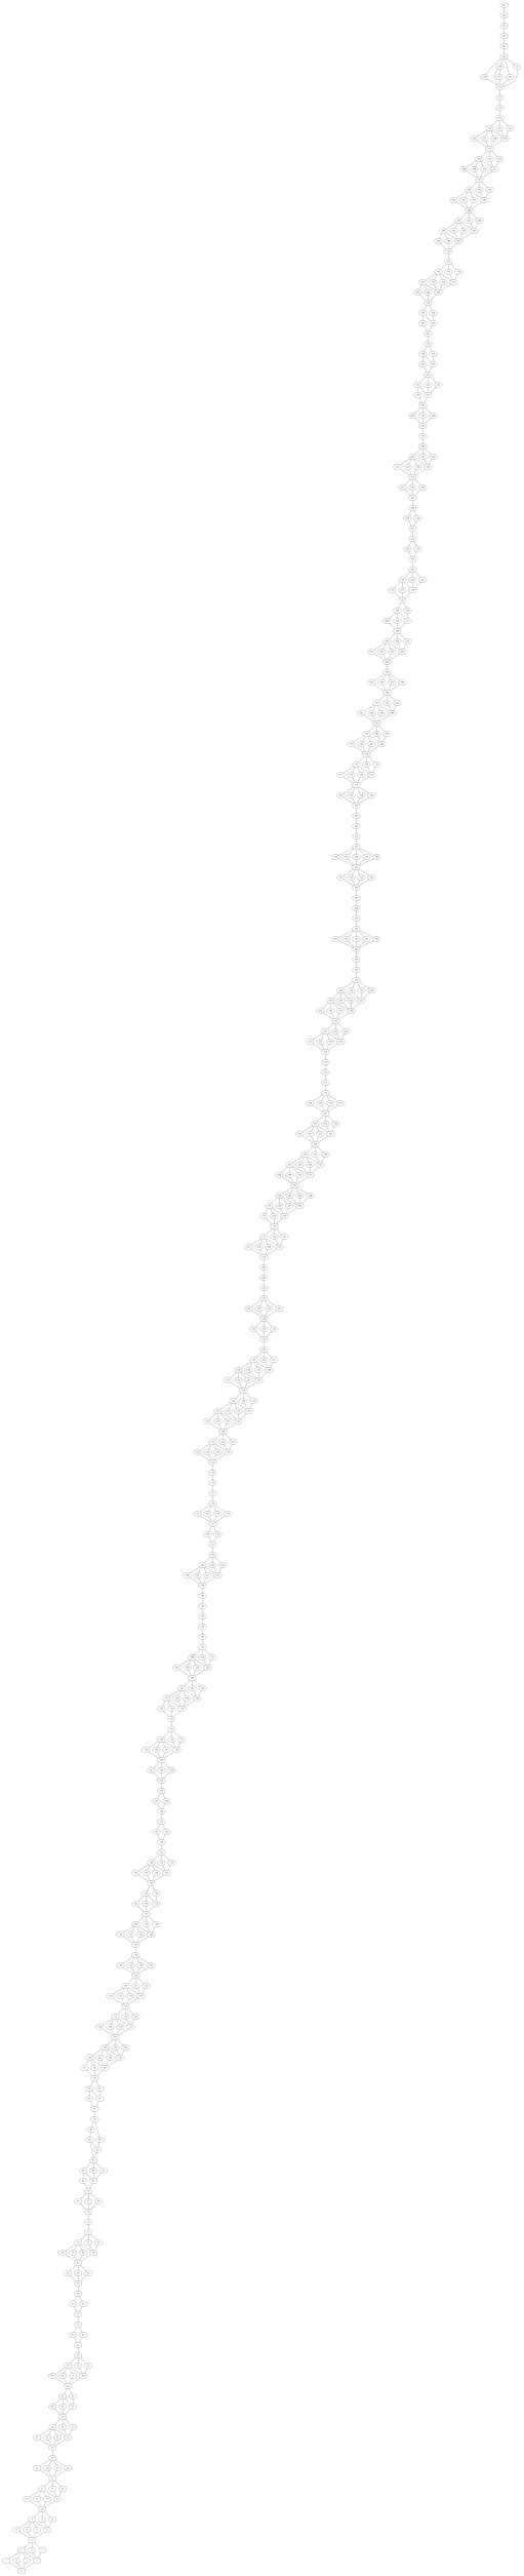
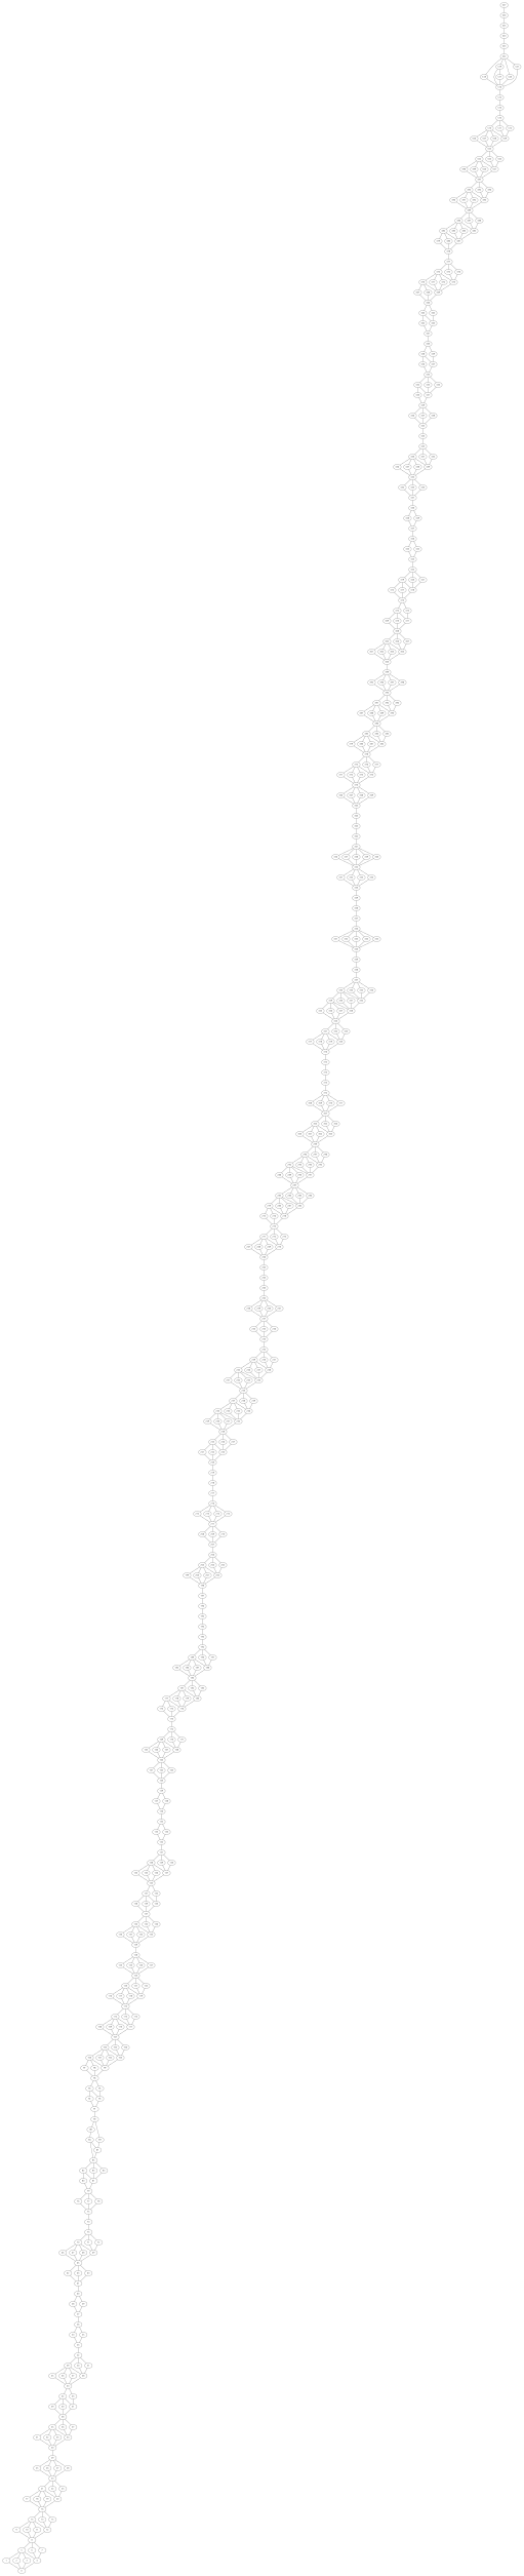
  graph {
    fontname=Ubuntu
    node [fontname=Ubuntu]
    edge [fontname=Ubuntu]
    1
    0
    2
    3
    4
    5
    6
    7
    8
    9
    10
    11
    12
    13
    14
    15
    16
    17
    18
    19
    20
    21
    22
    23
    24
    25
    26
    27
    28
    29
    30
    31
    32
    33
    34
    35
    36
    37
    38
    39
    40
    41
    42
    43
    44
    45
    46
    47
    48
    49
    50
    51
    52
    53
    54
    55
    56
    57
    58
    59
    60
    61
    62
    63
    64
    65
    66
    67
    68
    69
    70
    71
    72
    73
    74
    75
    76
    77
    78
    79
    80
    81
    82
    83
    84
    85
    86
    87
    88
    89
    90
    91
    92
    93
    94
    95
    96
    97
    98
    99
    100
    101
    102
    103
    104
    105
    106
    107
    108
    109
    110
    111
    112
    113
    114
    115
    116
    117
    118
    119
    120
    121
    122
    123
    124
    125
    126
    127
    128
    129
    130
    131
    132
    133
    134
    135
    136
    137
    138
    139
    140
    141
    142
    143
    144
    145
    146
    147
    148
    149
    150
    151
    152
    153
    154
    155
    156
    157
    158
    159
    160
    161
    162
    163
    164
    165
    166
    167
    168
    169
    170
    171
    172
    173
    174
    175
    176
    177
    178
    179
    180
    181
    182
    183
    184
    185
    186
    187
    188
    189
    190
    191
    192
    193
    194
    195
    196
    197
    198
    199
    200
    201
    202
    203
    204
    205
    206
    207
+   208
    209
    210
    211
    212
    213
    214
    215
    216
    217
    218
    219
    220
    221
    222
-   223
    224
    225
    226
    227
    228
    229
    230
    231
    232
    233
    234
    235
    236
    237
    238
    239
    240
    241
    242
    243
    244
    245
    246
    247
    248
    249
    250
    251
    252
    253
    254
    255
    256
    257
    258
    259
    260
    261
    262
    263
    264
    265
    266
    267
    268
    269
    270
    271
    272
    273
    274
    275
    276
    278
    279
    280
    281
    282
    283
    284
    285
    286
    287
    288
    289
    290
    291
    292
    293
    294
    295
    296
    297
    298
    299
    300
    301
    302
    303
    304
    305
    306
    307
    308
    309
    310
    311
    312
    313
    314
    315
    316
    317
    318
    319
    320
    321
    322
    323
    324
    325
    326
    327
    328
    329
    330
    331
    332
    333
    334
    335
    336
    337
    338
    339
    340
    341
    342
    343
    344
    345
    346
    347
    348
    349
    350
    351
    352
    353
    354
    355
    356
    357
    358
    359
    360
    361
    362
    363
    364
    365
    366
    367
    368
    369
    370
    371
    372
    373
    374
    375
    376
    377
    378
    379
    380
    381
    382
    383
    384
    385
    386
    387
    388
    389
    390
    391
    392
    393
    394
    395
    396
    397
    398
    399
    400
    401
    402
    403
    404
    405
    406
    407
    408
    409
    410
    411
    412
    413
    414
    415
    417
    418
    419
    420
    421
    422
    423
    424
    425
    426
    427
    428
    429
    430
    431
    432
    433
    434
    435
    436
    437
    438
    439
    440
    441
    442
    443
    444
    445
    446
    447
    448
    449
    450
    451
    452
    453
    454
    455
    456
    457
    458
    459
    460
    461
    462
    463
    464
    465
    466
    467
    468
    469
    470
    471
    472
    473
    474
    475
    476
    477
    478
    479
    480
    481
    482
    483
    484
    485
    486
    487
    488
    489
    490
    491
    492
    493
    494
    495
    496
    497
    498
    499
    500
    501
    502
    503
    504
    505
    506
    507
    508
    509
    510
    511
    512
    513
    514
    515
    516
    517
    518
    519
    520
    521
    522
    523
    524
    525
    526
    527
    1 -- 0
    2 -- 0
    3 -- 0
    4 -- 0
    5 -- 1
    5 -- 2
    5 -- 3
    5 -- 4
    6 -- 4
    7 -- 4
    8 -- 5
    8 -- 6
    8 -- 7
    9 -- 8
    10 -- 8
    11 -- 8
    12 -- 8
    13 -- 9
    13 -- 10
    13 -- 11
    13 -- 12
    14 -- 12
    15 -- 12
    16 -- 13
    16 -- 14
    16 -- 15
    17 -- 16
    18 -- 16
    19 -- 16
    20 -- 16
    21 -- 17
    21 -- 18
    21 -- 19
    21 -- 20
    22 -- 20
    23 -- 20
    24 -- 21
    24 -- 22
    24 -- 23
    25 -- 24
    26 -- 24
    27 -- 24
    28 -- 24
    29 -- 25
    29 -- 26
    29 -- 27
    29 -- 28
    30 -- 29
    31 -- 30
    32 -- 30
    33 -- 30
    34 -- 30
    35 -- 31
    35 -- 32
    35 -- 33
    35 -- 34
    36 -- 34
    37 -- 34
    38 -- 35
    38 -- 36
    38 -- 37
    39 -- 38
    40 -- 38
    41 -- 38
    42 -- 39
    42 -- 40
    42 -- 41
    43 -- 41
    44 -- 42
    44 -- 43
    45 -- 44
    46 -- 44
    47 -- 44
    48 -- 44
    49 -- 45
    49 -- 46
    49 -- 47
    49 -- 48
    50 -- 48
    51 -- 48
    52 -- 49
    52 -- 50
    52 -- 51
    53 -- 52
    54 -- 53
    55 -- 53
    56 -- 54
    56 -- 55
    57 -- 56
    58 -- 57
    59 -- 57
    60 -- 58
    60 -- 59
    61 -- 60
    62 -- 61
    63 -- 61
    64 -- 61
    65 -- 62
    65 -- 63
    65 -- 64
    66 -- 65
    67 -- 65
    68 -- 65
    69 -- 65
    70 -- 66
    70 -- 67
    70 -- 68
    70 -- 69
    71 -- 69
    72 -- 69
    73 -- 70
    73 -- 71
    73 -- 72
    74 -- 73
    75 -- 74
    76 -- 75
    77 -- 75
    78 -- 75
    79 -- 76
    79 -- 77
    79 -- 78
    80 -- 79
    81 -- 79
    82 -- 80
    82 -- 81
    83 -- 81
    84 -- 81
    85 -- 82
    85 -- 83
    85 -- 84
    86 -- 85
    86 -- 87
    87 -- 85
    88 -- 86
    89 -- 87
    90 -- 88
    90 -- 89
    91 -- 90
    92 -- 91
    93 -- 91
    94 -- 92
    94 -- 93
    95 -- 93
    96 -- 94
    96 -- 95
    97 -- 96
    98 -- 96
    99 -- 96
    100 -- 97
    100 -- 98
    100 -- 99
    101 -- 99
    102 -- 99
    103 -- 99
    104 -- 100
    104 -- 101
    104 -- 102
    104 -- 103
    105 -- 103
    106 -- 103
    107 -- 104
    107 -- 105
    107 -- 106
    108 -- 107
    109 -- 107
    110 -- 107
    111 -- 107
    112 -- 108
    112 -- 109
    112 -- 110
    112 -- 111
    113 -- 111
    114 -- 111
    115 -- 112
    115 -- 113
    115 -- 114
    116 -- 115
    117 -- 115
    118 -- 115
    119 -- 115
    120 -- 116
    120 -- 117
    120 -- 118
    120 -- 119
    121 -- 119
    122 -- 119
    123 -- 120
    123 -- 121
    123 -- 122
    124 -- 123
    125 -- 123
    126 -- 123
    127 -- 123
    128 -- 124
    128 -- 125
    128 -- 126
    128 -- 127
    129 -- 128
    130 -- 129
    131 -- 129
    132 -- 129
    133 -- 129
    134 -- 130
    134 -- 131
    134 -- 132
    134 -- 133
    135 -- 133
    136 -- 133
    137 -- 134
    137 -- 135
    137 -- 136
    138 -- 137
    139 -- 137
    140 -- 137
    141 -- 138
    141 -- 139
    141 -- 140
    142 -- 140
    143 -- 141
    143 -- 142
    144 -- 143
    145 -- 143
    146 -- 143
    147 -- 143
    148 -- 144
    148 -- 145
    148 -- 146
    148 -- 147
    149 -- 147
    150 -- 147
    151 -- 148
    151 -- 149
    151 -- 150
    152 -- 151
    153 -- 152
    154 -- 152
    155 -- 153
    155 -- 154
    156 -- 155
    157 -- 156
    158 -- 156
    159 -- 157
    159 -- 158
    160 -- 159
    161 -- 160
    162 -- 160
    163 -- 160
    164 -- 161
    164 -- 162
    164 -- 163
    165 -- 164
    166 -- 164
    167 -- 164
    168 -- 164
    169 -- 165
    169 -- 166
    169 -- 167
    169 -- 168
    170 -- 168
    171 -- 168
    172 -- 169
    172 -- 170
    172 -- 171
    173 -- 172
    174 -- 173
    175 -- 173
    176 -- 173
    177 -- 174
    177 -- 175
    177 -- 176
    178 -- 176
    179 -- 176
    180 -- 176
    181 -- 177
    181 -- 178
    181 -- 179
    181 -- 180
    182 -- 180
    183 -- 180
    184 -- 181
    184 -- 182
    184 -- 183
    185 -- 184
    186 -- 184
    187 -- 184
    188 -- 184
    189 -- 185
    189 -- 186
    189 -- 187
    189 -- 188
    190 -- 188
    191 -- 188
    192 -- 189
    192 -- 190
    192 -- 191
    193 -- 192
    194 -- 193
    195 -- 194
    196 -- 195
    197 -- 196
    198 -- 197
    199 -- 198
    200 -- 198
    201 -- 198
    202 -- 198
    203 -- 199
    203 -- 200
    203 -- 201
    203 -- 202
    204 -- 202
    205 -- 202
    206 -- 203
    206 -- 204
    206 -- 205
    207 -- 206
+   208 -- 207
    209 -- 207
    210 -- 207
+   211 -- 208
    211 -- 209
    211 -- 210
    212 -- 211
    213 -- 211
    214 -- 211
    215 -- 211
    216 -- 212
    216 -- 213
    216 -- 214
    216 -- 215
    217 -- 216
    218 -- 217
    219 -- 218
    220 -- 219
    221 -- 220
    222 -- 220
-   223 -- 220
    224 -- 220
    225 -- 221
    225 -- 222
-   225 -- 223
    225 -- 224
    226 -- 224
    227 -- 224
    228 -- 225
    228 -- 226
    228 -- 227
    229 -- 228
    230 -- 228
    231 -- 228
    232 -- 228
    233 -- 229
    233 -- 230
    233 -- 231
    233 -- 232
    234 -- 232
    235 -- 232
    236 -- 232
    237 -- 233
    237 -- 234
    237 -- 235
    237 -- 236
    238 -- 236
    239 -- 236
    240 -- 237
    240 -- 238
    240 -- 239
    241 -- 240
    242 -- 240
    243 -- 240
    244 -- 240
    245 -- 241
    245 -- 242
    245 -- 243
    245 -- 244
    246 -- 244
    247 -- 244
    248 -- 244
    249 -- 245
    249 -- 246
    249 -- 247
    249 -- 248
    250 -- 248
    251 -- 248
    252 -- 249
    252 -- 250
    252 -- 251
    253 -- 252
    254 -- 253
    255 -- 253
    256 -- 253
    257 -- 254
    257 -- 255
    257 -- 256
    258 -- 257
    259 -- 257
    260 -- 257
    261 -- 257
    262 -- 258
    262 -- 259
    262 -- 260
    262 -- 261
    263 -- 262
    264 -- 263
    265 -- 264
    266 -- 265
    267 -- 266
    268 -- 266
    269 -- 266
    270 -- 266
    271 -- 267
    271 -- 268
    271 -- 269
    271 -- 270
    272 -- 270
    273 -- 270
    274 -- 271
    274 -- 272
    274 -- 273
    275 -- 274
    276 -- 274
    278 -- 274
    279 -- 275
    279 -- 276
    279 -- 278
    280 -- 278
    281 -- 278
    282 -- 278
    283 -- 279
    283 -- 280
    283 -- 281
    283 -- 282
    284 -- 282
    285 -- 282
    286 -- 282
    287 -- 283
    287 -- 284
    287 -- 285
    287 -- 286
    288 -- 287
    289 -- 287
    290 -- 287
    291 -- 287
    292 -- 288
    292 -- 289
    292 -- 290
    292 -- 291
    293 -- 291
    294 -- 291
    295 -- 291
    296 -- 292
    296 -- 293
    296 -- 294
    296 -- 295
    297 -- 295
    298 -- 295
    299 -- 296
    299 -- 297
    299 -- 298
    300 -- 299
    301 -- 299
    302 -- 299
    303 -- 299
    304 -- 300
    304 -- 301
    304 -- 302
    304 -- 303
    305 -- 303
    306 -- 303
    307 -- 304
    307 -- 305
    307 -- 306
    308 -- 307
    309 -- 307
    310 -- 307
    311 -- 307
    312 -- 308
    312 -- 309
    312 -- 310
    312 -- 311
    313 -- 312
    314 -- 313
    315 -- 314
    316 -- 315
    317 -- 316
    318 -- 316
    319 -- 316
    320 -- 316
    321 -- 317
    321 -- 318
    321 -- 319
    321 -- 320
    322 -- 320
    323 -- 320
    324 -- 321
    324 -- 322
    324 -- 323
    325 -- 324
    326 -- 324
    327 -- 324
    328 -- 324
    329 -- 325
    329 -- 326
    329 -- 327
    329 -- 328
    330 -- 328
    331 -- 328
    332 -- 328
    333 -- 329
    333 -- 330
    333 -- 331
    333 -- 332
    334 -- 332
    335 -- 332
    336 -- 332
    337 -- 333
    337 -- 334
    337 -- 335
    337 -- 336
    338 -- 337
    339 -- 338
    340 -- 339
    341 -- 340
    342 -- 340
    343 -- 340
    344 -- 340
    345 -- 340
    346 -- 341
    346 -- 342
    346 -- 343
    346 -- 344
    346 -- 345
    347 -- 346
    348 -- 347
    349 -- 348
    350 -- 349
    351 -- 350
    352 -- 350
    353 -- 350
    354 -- 350
    355 -- 351
    355 -- 352
    355 -- 353
    355 -- 354
    356 -- 355
    357 -- 355
    358 -- 355
    359 -- 355
    360 -- 355
    361 -- 356
    361 -- 357
    361 -- 358
    361 -- 359
    361 -- 360
    362 -- 361
    363 -- 362
    364 -- 363
    365 -- 364
    366 -- 365
    367 -- 365
    368 -- 365
    369 -- 365
    370 -- 366
    370 -- 367
    370 -- 368
    370 -- 369
    371 -- 370
    372 -- 370
    373 -- 370
    374 -- 370
    375 -- 371
    375 -- 372
    375 -- 373
    375 -- 374
    376 -- 374
    377 -- 374
    378 -- 375
    378 -- 376
    378 -- 377
    379 -- 378
    380 -- 378
    381 -- 378
    382 -- 378
    383 -- 379
    383 -- 380
    383 -- 381
    383 -- 382
    384 -- 382
    385 -- 382
    386 -- 383
    386 -- 384
    386 -- 385
    387 -- 386
    388 -- 386
    389 -- 386
    390 -- 386
    391 -- 387
    391 -- 388
    391 -- 389
    391 -- 390
    392 -- 390
    393 -- 390
    394 -- 391
    394 -- 392
    394 -- 393
    395 -- 394
    396 -- 394
    397 -- 394
    398 -- 394
    399 -- 395
    399 -- 396
    399 -- 397
    399 -- 398
    400 -- 399
    401 -- 400
    402 -- 400
    403 -- 400
    404 -- 400
    405 -- 401
    405 -- 402
    405 -- 403
    405 -- 404
    406 -- 404
    407 -- 404
    408 -- 405
    408 -- 406
    408 -- 407
    409 -- 408
    410 -- 408
    411 -- 408
    412 -- 409
    412 -- 410
    412 -- 411
    413 -- 411
    414 -- 412
    414 -- 413
    415 -- 414
    417 -- 414
    418 -- 414
    419 -- 415
    419 -- 417
    419 -- 418
    420 -- 418
    421 -- 418
    422 -- 419
    422 -- 420
    422 -- 421
    423 -- 422
    424 -- 423
    425 -- 423
    426 -- 424
    426 -- 425
    427 -- 426
    428 -- 427
    429 -- 427
    430 -- 428
    430 -- 429
    431 -- 430
    432 -- 431
    433 -- 431
    434 -- 431
    435 -- 432
    435 -- 433
    435 -- 434
    436 -- 435
    437 -- 435
    438 -- 435
    439 -- 435
    440 -- 436
    440 -- 437
    440 -- 438
    440 -- 439
    441 -- 439
    442 -- 439
    443 -- 440
    443 -- 441
    443 -- 442
    444 -- 443
    445 -- 444
    446 -- 445
    447 -- 445
    448 -- 445
    449 -- 446
    449 -- 447
    449 -- 448
    450 -- 449
    451 -- 449
    452 -- 450
    452 -- 451
    453 -- 451
    454 -- 451
    455 -- 452
    455 -- 453
    455 -- 454
    456 -- 455
    457 -- 455
    458 -- 456
    458 -- 457
    459 -- 457
    460 -- 458
    460 -- 459
    461 -- 460
    462 -- 461
    463 -- 461
    464 -- 462
    464 -- 463
    465 -- 463
    466 -- 464
    466 -- 465
    467 -- 466
    468 -- 466
    469 -- 466
    470 -- 467
    470 -- 468
    470 -- 469
    471 -- 469
    472 -- 469
    473 -- 469
    474 -- 470
    474 -- 471
    474 -- 472
    474 -- 473
    475 -- 473
    476 -- 473
    477 -- 474
    477 -- 475
    477 -- 476
    478 -- 477
    479 -- 478
    480 -- 478
    481 -- 478
    482 -- 479
    482 -- 480
    482 -- 481
    483 -- 481
    484 -- 481
    485 -- 481
    486 -- 482
    486 -- 483
    486 -- 484
    486 -- 485
    487 -- 485
    488 -- 485
    489 -- 486
    489 -- 487
    489 -- 488
    490 -- 489
    491 -- 489
    492 -- 489
    493 -- 489
    494 -- 490
    494 -- 491
    494 -- 492
    494 -- 493
    495 -- 493
    496 -- 493
    497 -- 494
    497 -- 495
    497 -- 496
    498 -- 497
    499 -- 497
    500 -- 497
    501 -- 497
    502 -- 498
    502 -- 499
    502 -- 500
    502 -- 501
    503 -- 501
    504 -- 501
    505 -- 502
    505 -- 503
    505 -- 504
    506 -- 505
    507 -- 505
    508 -- 505
    509 -- 505
    510 -- 506
    510 -- 507
    510 -- 508
    510 -- 509
    511 -- 509
    512 -- 509
    513 -- 510
    513 -- 511
    513 -- 512
    514 -- 513
    515 -- 514
    516 -- 515
    517 -- 516
    518 -- 516
    519 -- 516
    519 -- 517
    520 -- 516
    521 -- 516
    522 -- 518
    522 -- 519
    522 -- 520
    522 -- 521
    523 -- 522
    524 -- 523
    525 -- 524
    526 -- 525
    527 -- 526
  }
